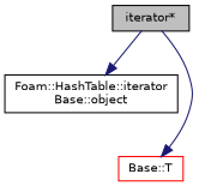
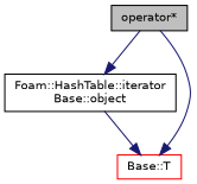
  digraph {
    rankdir=TB
    node [color=black fontname=Helvetica fontsize=10 shape=record]
    edge [color=midnightblue fontname=Helvetica fontsize=10 labelfontname=Helvetica labelfontsize=10 style=solid]
-   n1 [fillcolor=grey75 fontcolor=black height=0.2 label="iterator*" style=filled width=0.4]
+   n1 [fillcolor=grey75 fontcolor=black height=0.2 label="operator*" style=filled width=0.4]
    n2 [height=0.2 label="Foam::HashTable::iterator\lBase::object" width=0.4]
    n3 [color=red height=0.2 label="Base::T" width=0.4]
    n1 -> n2
    n1 -> n3
+   n2 -> n3
  }
